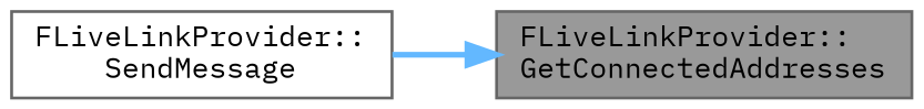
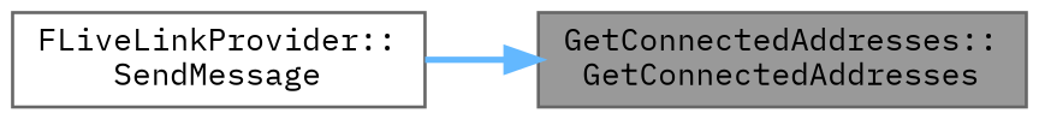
  digraph {
    rankdir=RL
    fontname="IBM Plex Mono"
    node [fontname="IBM Plex Mono" fontsize=10 shape=box style=filled]
-   n1 [color=gray40 fillcolor=grey60 fontcolor=black height=0.2 label="FLiveLinkProvider::\lGetConnectedAddresses" width=0.4]
+   n1 [color=gray40 fillcolor=grey60 fontcolor=black height=0.2 label="GetConnectedAddresses::\lGetConnectedAddresses" width=0.4]
    n2 [color=grey40 fillcolor=white height=0.2 label="FLiveLinkProvider::\lSendMessage" width=0.4]
    n1 -> n2 [color=steelblue1 dir=back fontname="IBM Plex Mono" fontsize=10 labelfontname=Helvetica labelfontsize=10 style=bold]
  }
